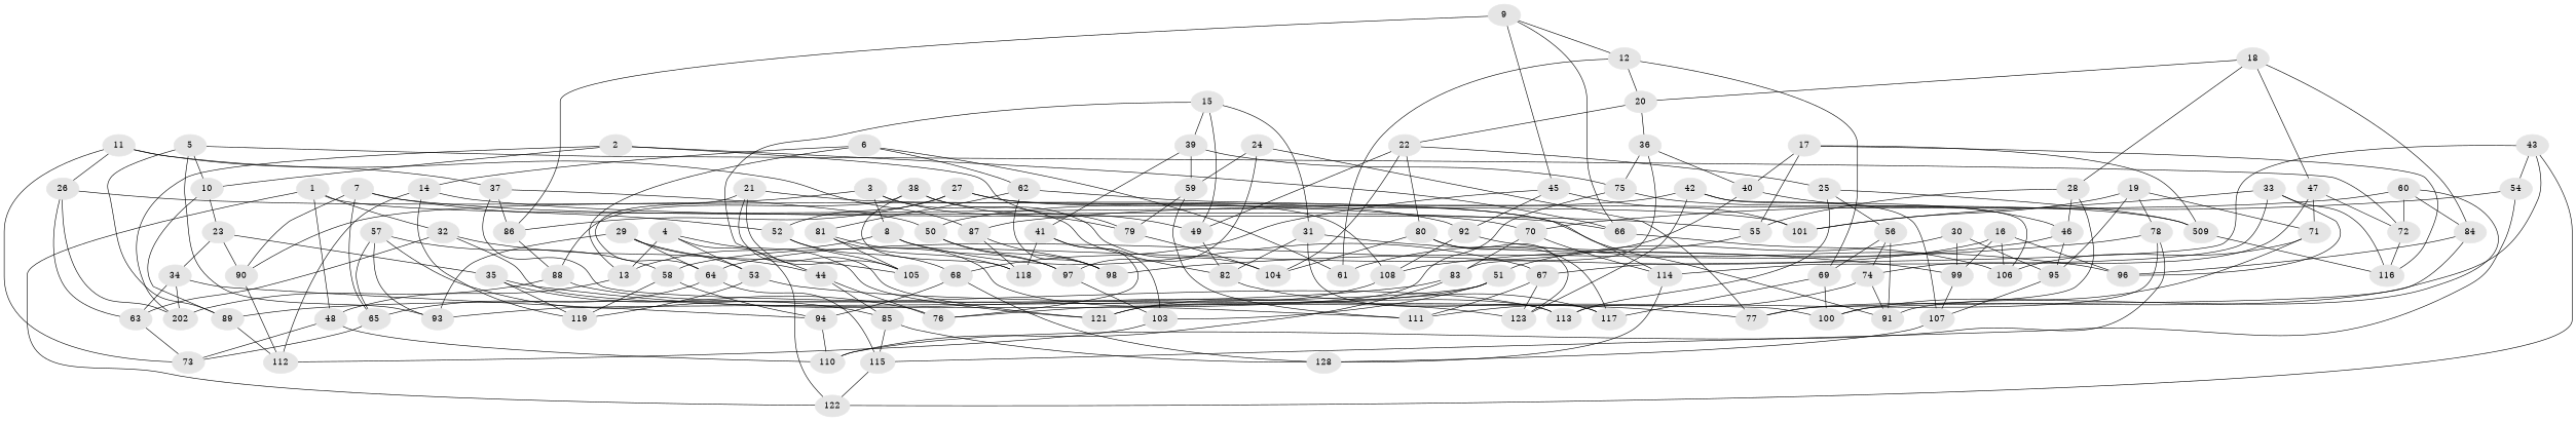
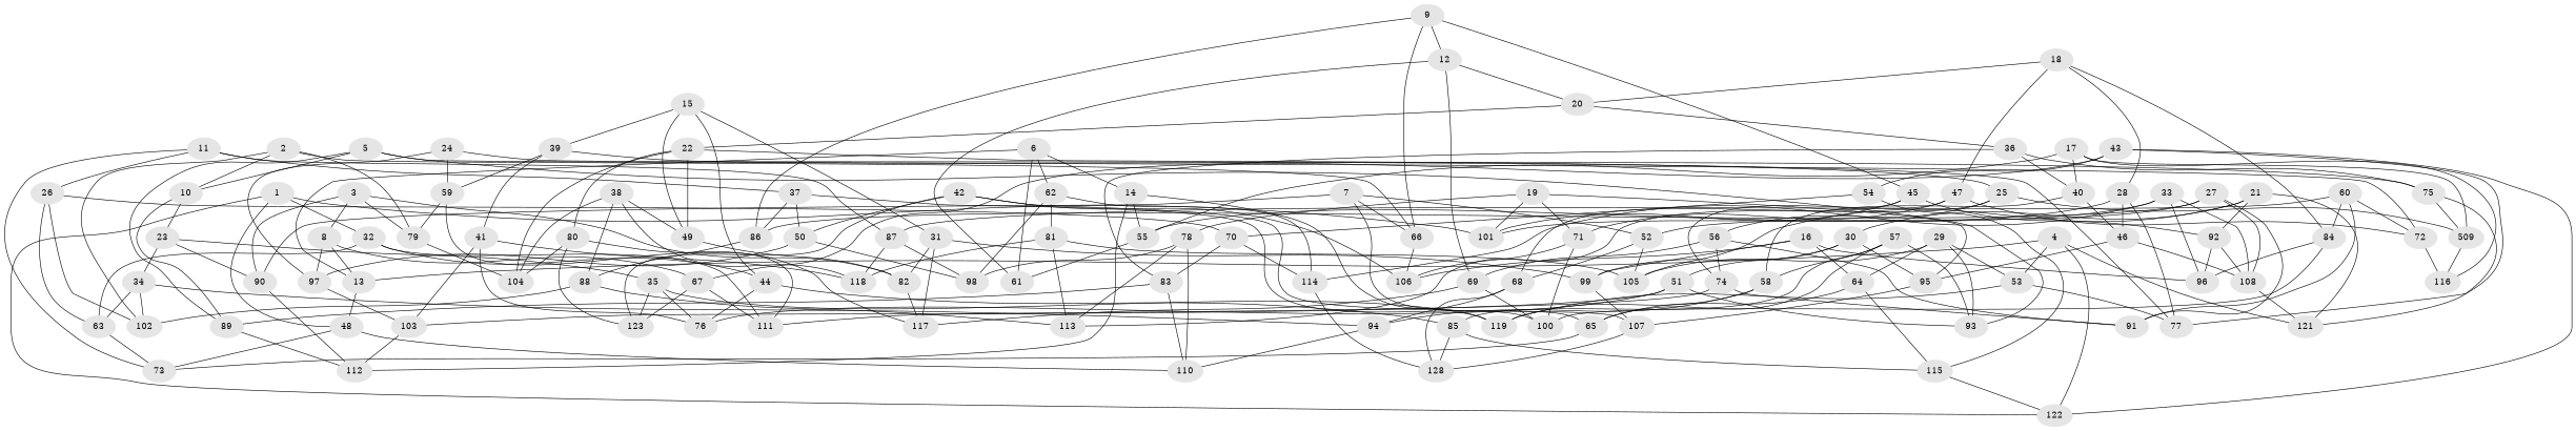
  graph {
    node [color=gray90 style=filled]
    1
    32
    48
    101
    122
    44
    63
    111
    73
    110
    2
    10
    66
    79
-   102 [label=202]
+   102
    89
    23
    106
    104
    3
    8
    82
    90
    13
    67
    97
    117
    112
    4
    53
    121
    119
    77
    5
    72
    93
    116
    6
    14
    61
    62
    55
    114
    98
    81
    7
    52
    65
    105
    68
    123
    103
    9
    12
    45
    86
    20
    69
    92
    88
    34
    35
    11
    26
    37
    87
    70
    50
    100
    118
    22
    36
    15
    31
    39
    49
    99
    59
    75
    41
    76
    85
    16
    64
    96
    115
    107
    17
    40
    n90 [label=509]
    46
    58
    18
    28
    47
    84
    71
    74
    19
    78
    95
    113
    80
    25
    83
    21
    30
    51
    108
    94
    24
    56
    91
    27
    29
    33
    n117 [label=128]
    38
    42
    43
    54
    57
    60
    1 -- 32
    1 -- 48
    1 -- 101
    1 -- 122
    32 -- 44
    32 -- 63
    32 -- 111
    48 -- 73
    48 -- 110
    44 -- 76
    44 -- 85
    63 -- 73
    2 -- 10
    2 -- 66
    2 -- 79
    2 -- 102
    10 -- 89
    10 -- 23
    66 -- 106
    79 -- 104
    89 -- 112
    23 -- 90
    23 -- 34
    23 -- 35
    3 -- 79
    3 -- 8
    3 -- 82
    3 -- 90
    8 -- 13
    8 -- 67
    8 -- 97
    82 -- 117
    90 -- 112
    13 -- 48
    67 -- 111
    67 -- 123
    97 -- 103
    4 -- 122
    4 -- 13
    4 -- 53
    4 -- 121
    53 -- 119
    53 -- 77
    5 -- 10
    5 -- 89
    5 -- 72
    5 -- 93
    72 -- 116
    6 -- 13
    6 -- 14
    6 -- 61
    6 -- 62
    14 -- 112
    14 -- 119
    14 -- 55
    62 -- 114
    62 -- 98
    62 -- 81
    55 -- 61
    114 -- n117
    81 -- 105
    81 -- 118
    81 -- 113
    7 -- 66
    7 -- 90
    7 -- 52
    7 -- 65
    52 -- 105
    52 -- 68
    65 -- 73
    68 -- 94
    68 -- n117
    103 -- 112
    9 -- 66
    9 -- 12
    9 -- 45
    9 -- 86
    12 -- 61
    12 -- 20
    12 -- 69
    45 -- 101
    45 -- 68
    45 -- 92
    86 -- 88
    20 -- 22
    20 -- 36
    69 -- 117
    69 -- 100
    92 -- 96
    92 -- 108
    88 -- 102
    88 -- 113
    34 -- 63
    34 -- 102
    34 -- 94
    35 -- 119
    35 -- 123
    35 -- 76
    11 -- 73
    11 -- 26
    11 -- 37
    11 -- 87
    26 -- 63
    26 -- 102
    26 -- 70
    37 -- 86
    37 -- 50
    37 -- 100
    87 -- 98
    87 -- 118
    70 -- 114
    70 -- 83
    50 -- 97
    50 -- 98
    22 -- 104
    22 -- 49
    22 -- 80
    22 -- 25
    36 -- 75
    36 -- 40
    36 -- 83
    15 -- 44
    15 -- 31
    15 -- 39
    15 -- 49
    31 -- 82
    31 -- 117
    31 -- 99
    39 -- 59
    39 -- 75
    39 -- 41
    49 -- 82
    99 -- 107
    59 -- 111
    59 -- 79
    75 -- 121
    75 -- n90
    41 -- 103
    41 -- 118
    41 -- 76
    85 -- 115
    85 -- n117
    16 -- 106
    16 -- 99
    16 -- 64
    16 -- 96
    64 -- 65
    64 -- 115
    115 -- 122
    107 -- n117
    17 -- 116
    17 -- 55
    17 -- 40
    17 -- n90
    40 -- 46
    40 -- 58
    n90 -- 116
    46 -- 95
    46 -- 108
    58 -- 119
    58 -- 94
    18 -- 20
    18 -- 28
    18 -- 47
    18 -- 84
    28 -- 77
    28 -- 55
    28 -- 46
    47 -- 72
    47 -- 71
    47 -- 74
    84 -- 100
    84 -- 96
    71 -- 106
    71 -- 100
    74 -- 111
    74 -- 91
    19 -- 101
    19 -- 71
    19 -- 78
    19 -- 95
    78 -- 110
    78 -- 98
    78 -- 113
    95 -- 107
    80 -- 104
    80 -- 117
    80 -- 123
    25 -- n90
    25 -- 113
    25 -- 56
    83 -- 110
    83 -- 89
    21 -- 121
    21 -- 105
    21 -- 92
-   21 -- 64
+   21 -- 30
    30 -- 99
    30 -- 95
    30 -- 51
    51 -- 93
    51 -- 103
    51 -- 76
    108 -- 121
    94 -- 110
    24 -- 97
    24 -- 77
    24 -- 59
    56 -- 69
    56 -- 74
    56 -- 91
    27 -- 52
    27 -- 86
    27 -- 108
    27 -- 91
    29 -- 53
    29 -- 93
    29 -- 105
    29 -- 64
    33 -- 101
-   33 -- 116
+   33 -- 108
    33 -- 114
    33 -- 96
    38 -- 104
    38 -- 88
    38 -- 118
    38 -- 49
    42 -- 106
    42 -- 123
    42 -- 50
    42 -- 107
    43 -- 122
    43 -- 67
    43 -- 77
    43 -- 54
    54 -- 70
    54 -- 115
    57 -- 93
    57 -- 65
    57 -- 85
    57 -- 58
    60 -- 72
    60 -- 87
    60 -- 84
    60 -- 91
  }
